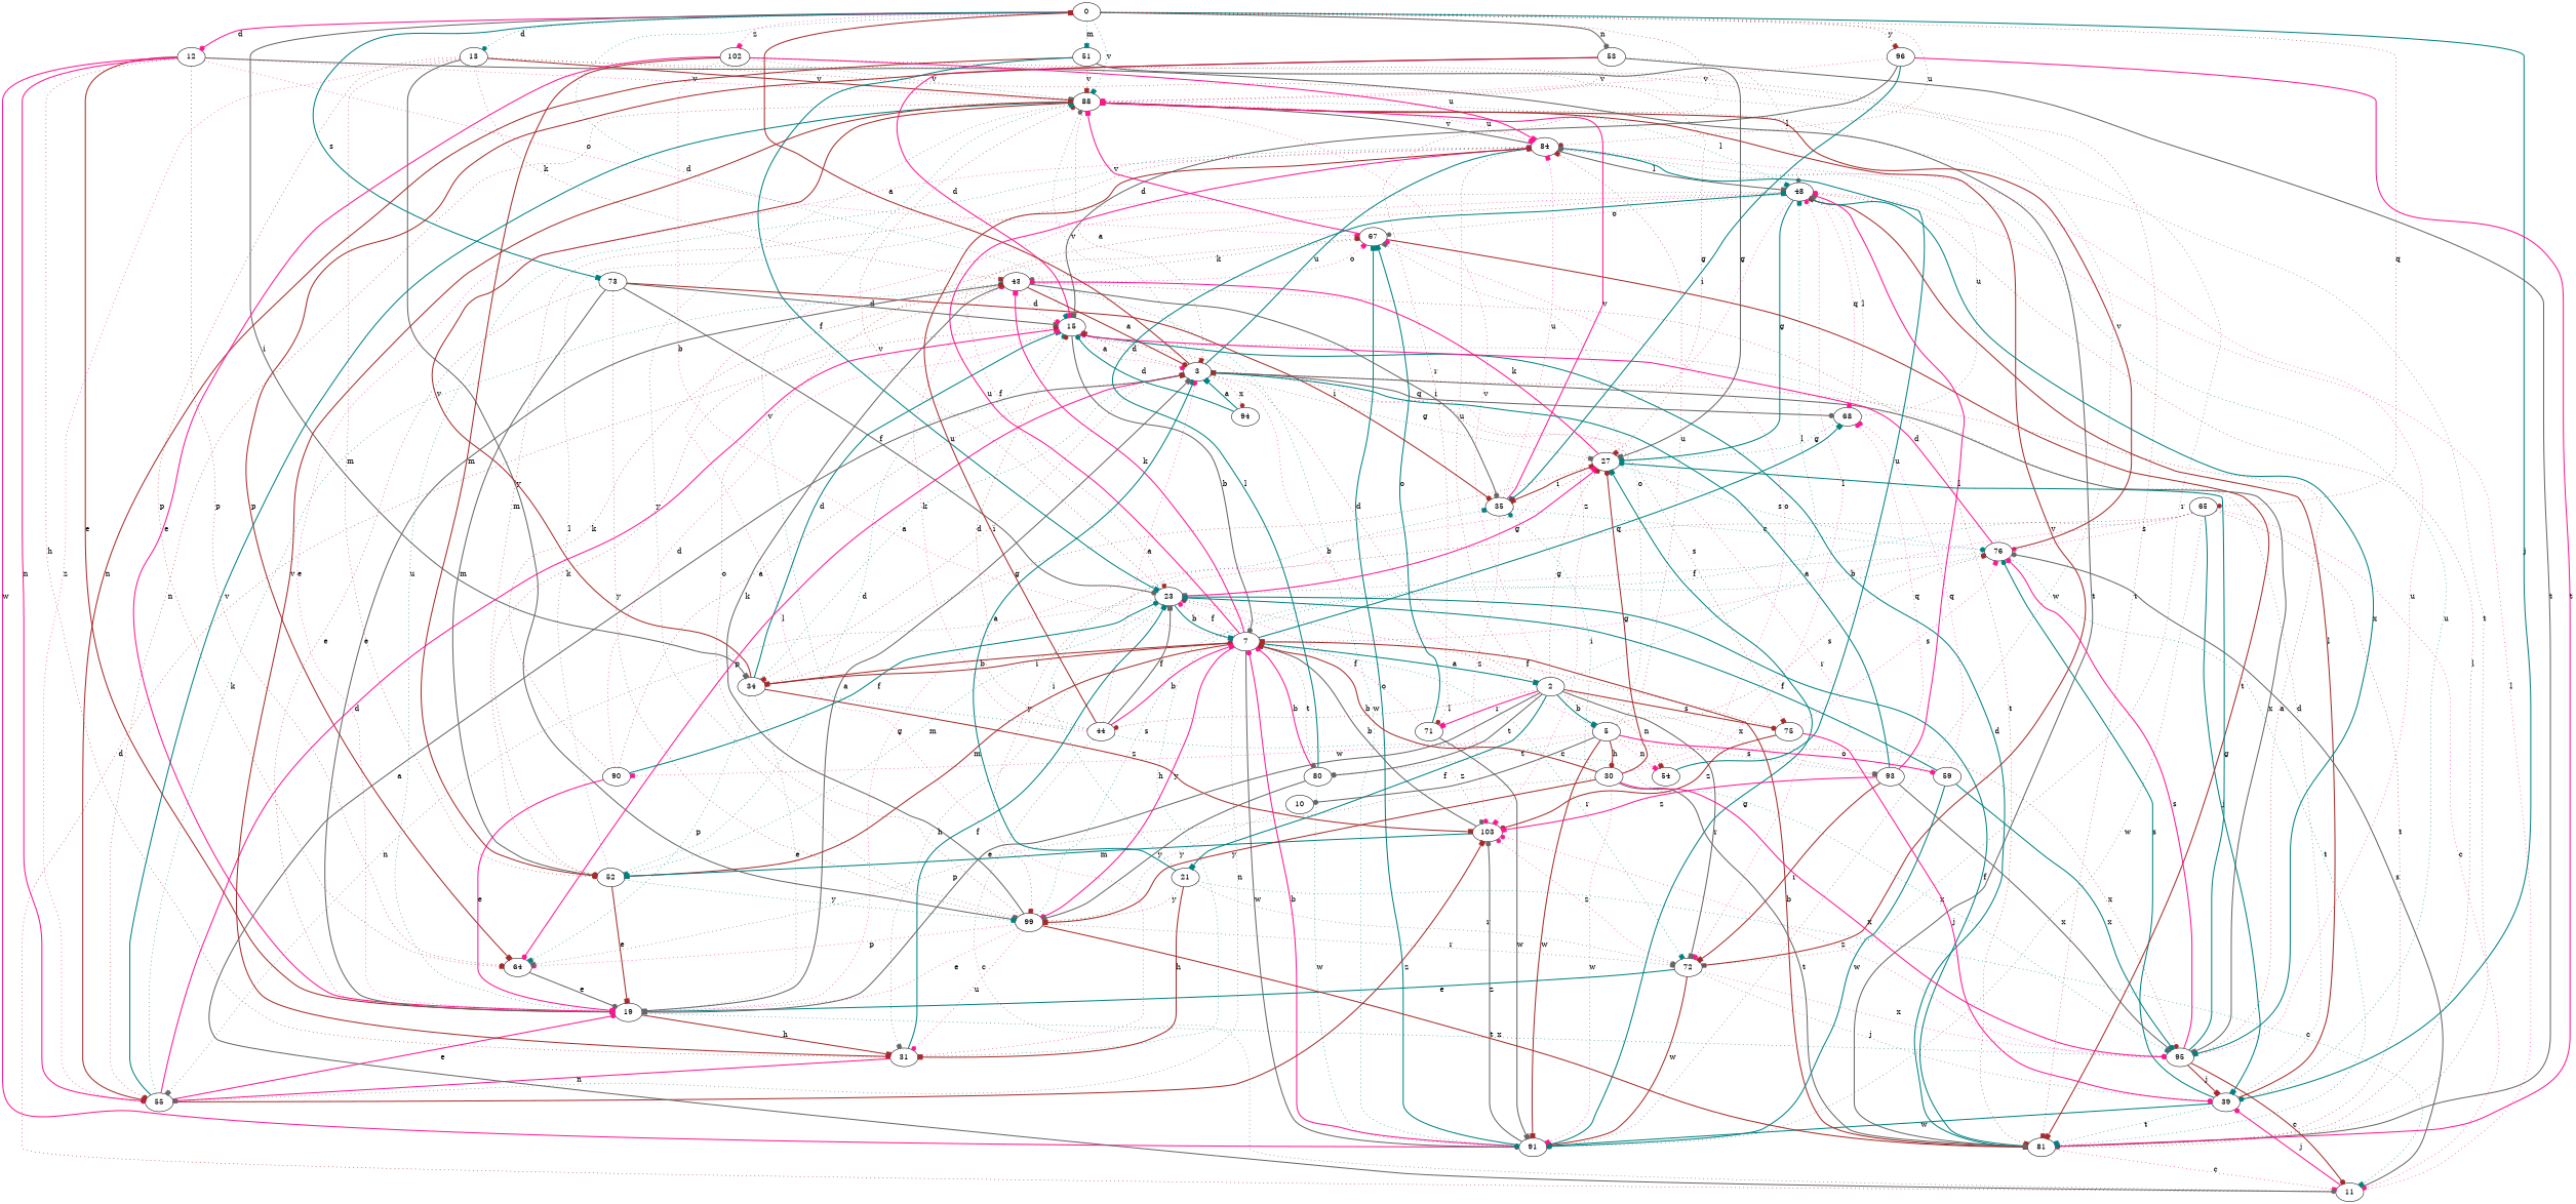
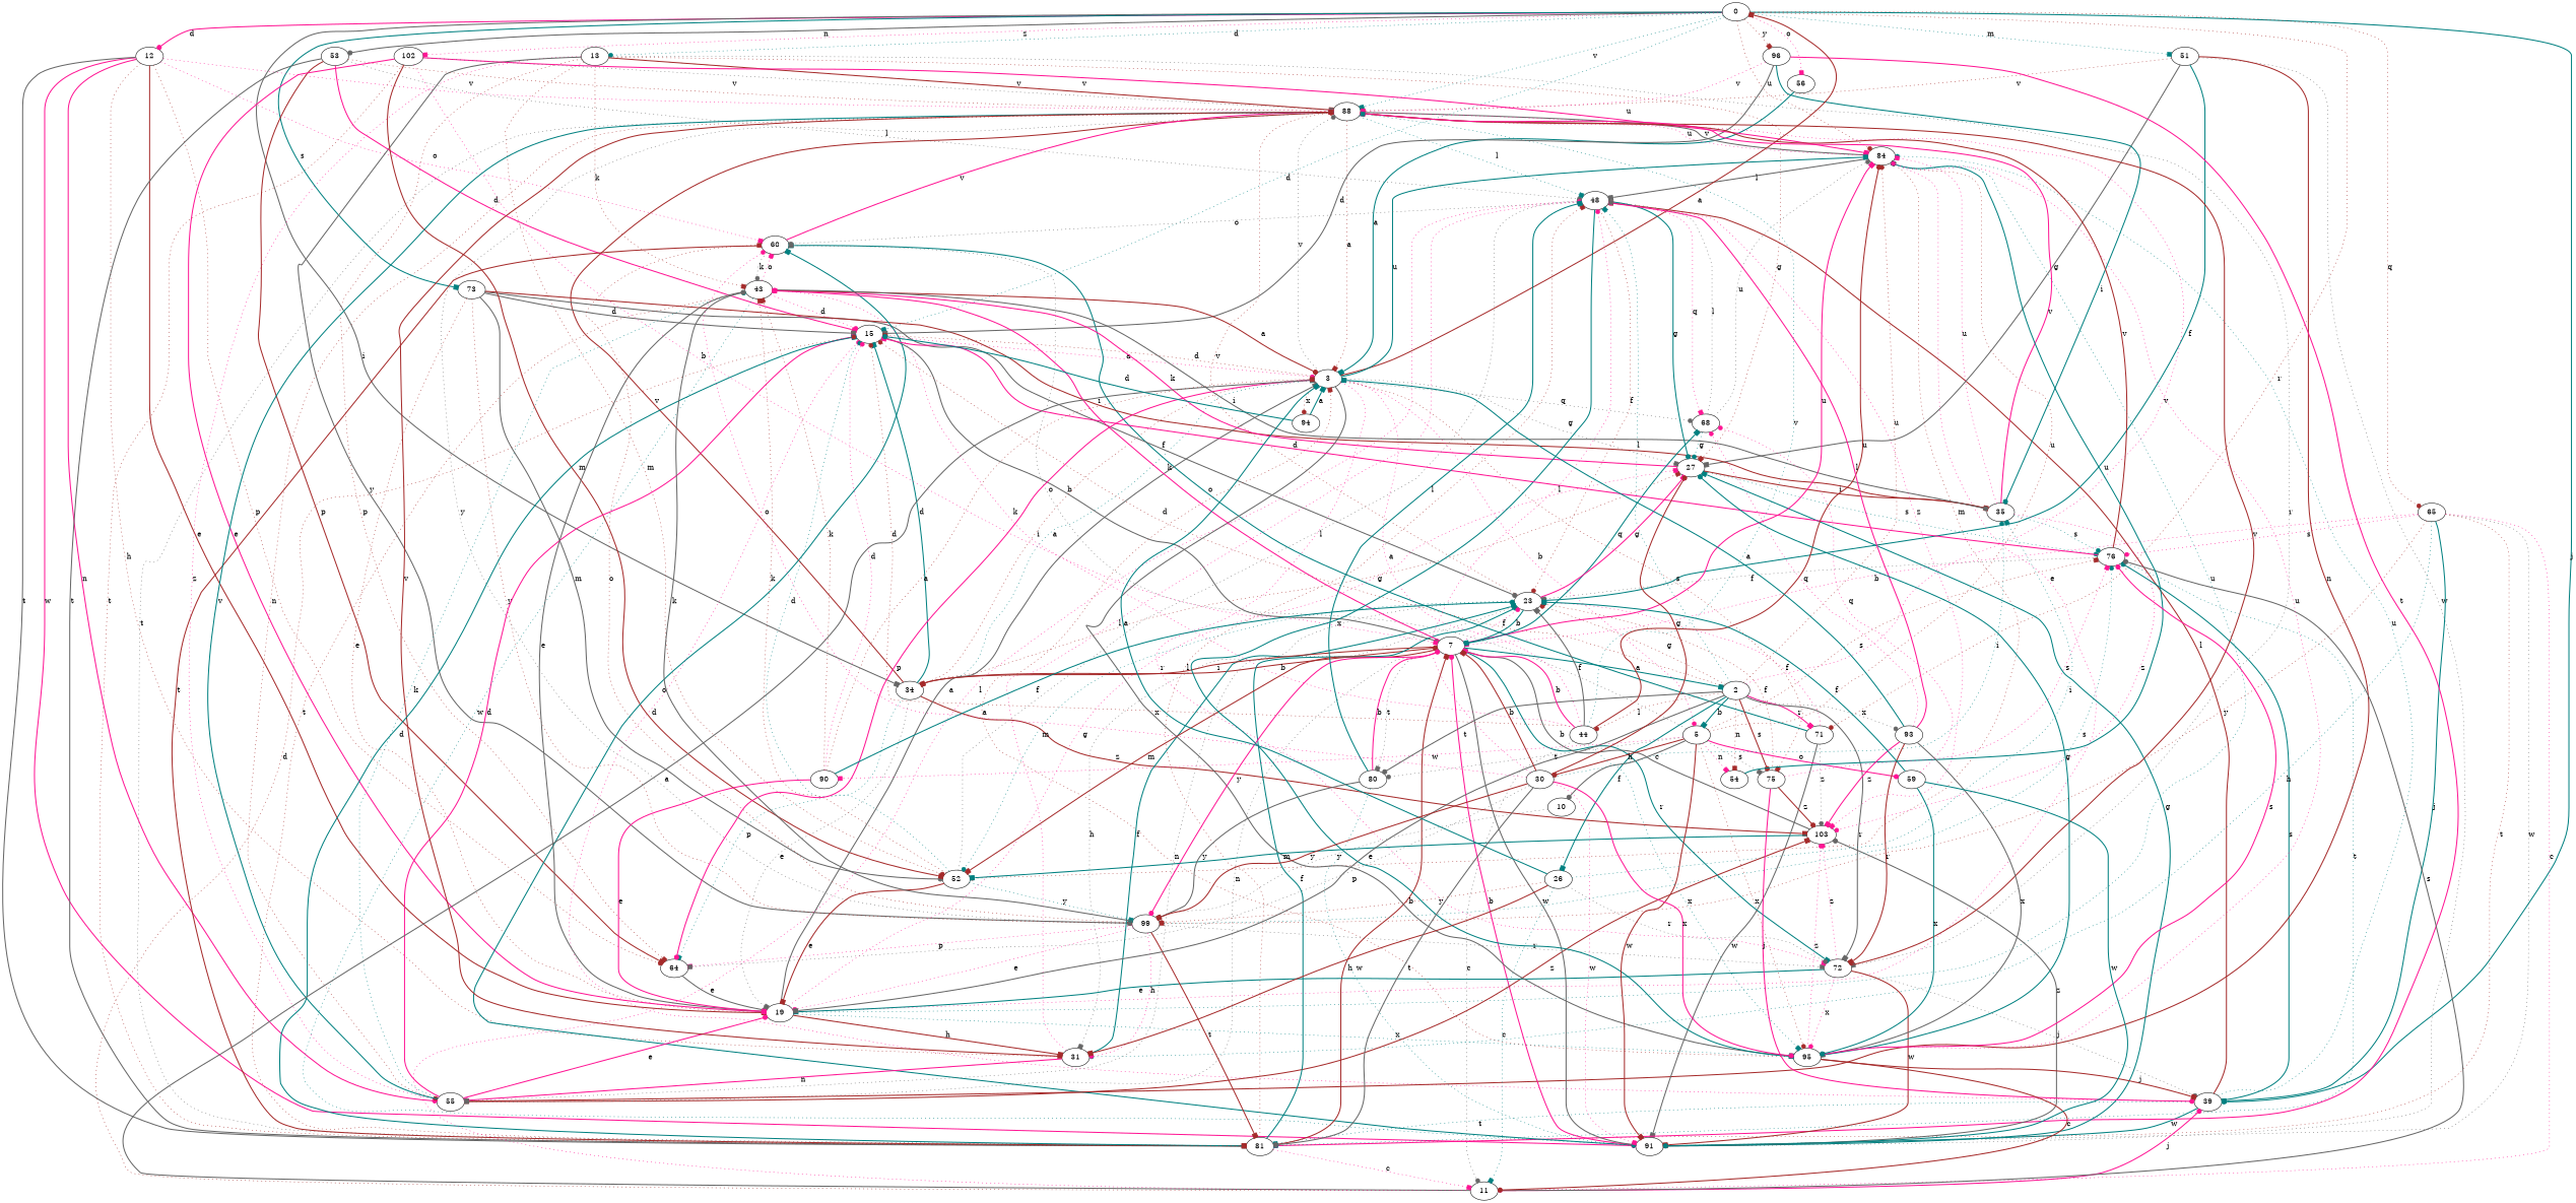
  strict digraph {
    edge [arrowhead=box color=brown style=dotted]
    0
    12
    13
    15
    34
    39
    51
    53
+   56
    65
    71
    73
    84
    88
    96
    102
    19
    64
-   60 [label=67]
+   60
    91
    55
    31
    81
    27
    72
    43
    52
    99
    3
    7
    103
    48
    76
    23
    11
    35
    2
    5
-   21
+   21 [label=26]
    44
    54
    75
    80
    93
    95
    10
    30
    59
    90
    68
    94
    0 -> 12 [arrowhead=dot color=deeppink label=d style=bold]
    0 -> 13 [arrowhead=dot color=teal label=d]
    0 -> 15 [color=teal label=d]
    0 -> 34 [color=gray40 label=i style=bold]
    0 -> 39 [arrowhead=dot color=teal label=j style=bold]
    0 -> 51 [color=teal label=m]
    0 -> 53 [arrowhead=dot color=gray40 label=n style=bold]
+   0 -> 56 [color=deeppink label=o]
    0 -> 65 [arrowhead=dot label=q]
    0 -> 71 [arrowhead=dot label=r]
    0 -> 73 [color=teal label=s style=bold]
    0 -> 84 [arrowhead=dot label=u]
    0 -> 88 [color=teal label=v]
    0 -> 96 [label=y]
    0 -> 102 [color=deeppink label=z]
    12 -> 88 [arrowhead=dot color=deeppink label=v]
    12 -> 19 [label=e style=bold]
    12 -> 64 [arrowhead=dot label=p]
    12 -> 60 [color=deeppink label=o]
    12 -> 91 [arrowhead=dot color=deeppink label=w style=bold]
    12 -> 55 [arrowhead=dot color=deeppink label=n style=bold]
    12 -> 31 [label=h]
    12 -> 81 [color=gray40 label=t style=bold]
    13 -> 88 [label=v style=bold]
    13 -> 64 [label=p]
    13 -> 55 [arrowhead=dot color=deeppink label=z]
    13 -> 27 [label=g]
    13 -> 72 [color=gray40 label=r]
    13 -> 43 [label=k]
    13 -> 52 [arrowhead=dot label=m]
    13 -> 99 [arrowhead=dot color=gray40 label=y style=bold]
    15 -> 3 [arrowhead=dot color=deeppink label=a]
    15 -> 7 [arrowhead=dot color=gray40 label=b style=bold]
    34 -> 15 [color=teal label=d style=bold]
    34 -> 88 [arrowhead=dot label=v style=bold]
    34 -> 19 [color=gray40 label=e]
    34 -> 64 [color=teal label=p]
    34 -> 27 [label=g]
    34 -> 3 [color=teal label=a]
    34 -> 7 [arrowhead=dot label=b style=bold]
    34 -> 103 [label=z style=bold]
-   39 -> 15 [arrowhead=dot color=gray40 label=d]
+   39 -> 15 [arrowhead=dot color=deeppink label=d]
    39 -> 84 [arrowhead=dot color=teal label=u]
    39 -> 91 [arrowhead=dot color=teal label=w style=bold]
    39 -> 81 [color=teal label=t]
    39 -> 48 [label=l style=bold]
    39 -> 76 [arrowhead=dot color=teal label=s style=bold]
    51 -> 88 [label=v]
    51 -> 91 [color=gray40 label=w]
    51 -> 55 [label=n style=bold]
    51 -> 27 [color=gray40 label=g style=bold]
    51 -> 23 [color=teal label=f style=bold]
    53 -> 15 [color=deeppink label=d style=bold]
    53 -> 88 [arrowhead=dot label=v]
    53 -> 64 [label=p style=bold]
    53 -> 81 [arrowhead=dot color=gray40 label=t style=bold]
    53 -> 48 [arrowhead=dot color=gray40 label=l]
+   56 -> 3 [color=teal label=a style=bold]
    65 -> 39 [color=teal label=j style=bold]
    65 -> 91 [color=gray40 label=w]
    65 -> 31 [arrowhead=dot color=teal label=h]
    65 -> 81 [arrowhead=dot label=t]
    65 -> 99 [label=y]
    65 -> 7 [color=deeppink label=b]
    65 -> 76 [arrowhead=dot color=deeppink label=s]
    65 -> 11 [arrowhead=dot color=deeppink label=c]
    71 -> 60 [color=teal label=o style=bold]
    71 -> 91 [color=gray40 label=w style=bold]
    71 -> 103 [arrowhead=dot color=gray40 label=z]
    71 -> 23 [arrowhead=dot color=deeppink label=f]
    73 -> 15 [color=gray40 label=d style=bold]
    73 -> 19 [label=e]
    73 -> 52 [arrowhead=dot color=gray40 label=m style=bold]
    73 -> 99 [arrowhead=dot label=y]
    73 -> 23 [arrowhead=dot color=gray40 label=f style=bold]
    73 -> 35 [arrowhead=dot label=i style=bold]
    84 -> 88 [arrowhead=dot color=gray40 label=v style=bold]
    84 -> 19 [color=deeppink label=e]
    84 -> 52 [arrowhead=dot label=m]
    84 -> 48 [color=gray40 label=l style=bold]
    88 -> 84 [color=deeppink label=u]
    88 -> 55 [arrowhead=dot label=n]
    88 -> 81 [arrowhead=dot color=gray40 label=t]
    88 -> 99 [color=gray40 label=y]
    88 -> 3 [label=a]
    88 -> 48 [color=teal label=l]
    96 -> 15 [color=gray40 label=d style=bold]
    96 -> 88 [color=deeppink label=v]
    96 -> 81 [arrowhead=dot color=deeppink label=t style=bold]
    96 -> 35 [arrowhead=dot color=teal label=i style=bold]
    102 -> 84 [color=deeppink label=u style=bold]
    102 -> 88 [color=gray40 label=v]
    102 -> 19 [arrowhead=dot color=deeppink label=e style=bold]
    102 -> 81 [label=t]
    102 -> 52 [label=m style=bold]
    102 -> 7 [color=deeppink label=b]
    19 -> 84 [color=teal label=u]
    19 -> 31 [label=h style=bold]
    19 -> 27 [color=deeppink label=g]
    19 -> 3 [color=gray40 label=a style=bold]
    19 -> 95 [arrowhead=dot color=teal label=x]
    64 -> 19 [arrowhead=dot color=gray40 label=e style=bold]
    60 -> 88 [color=deeppink label=v style=bold]
    60 -> 81 [label=t style=bold]
    60 -> 43 [arrowhead=dot color=gray40 label=k]
    91 -> 60 [color=teal label=o style=bold]
    91 -> 27 [color=teal label=g style=bold]
    91 -> 7 [arrowhead=dot color=deeppink label=b style=bold]
    91 -> 103 [arrowhead=dot color=gray40 label=z style=bold]
    55 -> 15 [color=deeppink label=d style=bold]
    55 -> 88 [arrowhead=dot color=teal label=v style=bold]
    55 -> 19 [arrowhead=dot color=deeppink label=e style=bold]
    55 -> 43 [arrowhead=dot color=teal label=k]
    55 -> 103 [label=z style=bold]
    31 -> 88 [label=v style=bold]
    31 -> 55 [arrowhead=dot color=deeppink label=n style=bold]
    31 -> 48 [color=deeppink label=l]
    31 -> 23 [color=teal label=f style=bold]
    81 -> 15 [color=teal label=d style=bold]
    81 -> 7 [label=b style=bold]
    81 -> 48 [label=l]
    81 -> 23 [arrowhead=dot color=teal label=f style=bold]
    81 -> 11 [color=deeppink label=c]
    27 -> 43 [arrowhead=dot color=deeppink label=k style=bold]
    27 -> 76 [arrowhead=dot color=teal label=s]
    27 -> 35 [label=i style=bold]
    72 -> 39 [arrowhead=dot color=gray40 label=j]
    72 -> 88 [label=v style=bold]
    72 -> 19 [color=teal label=e style=bold]
    72 -> 91 [label=w style=bold]
    72 -> 103 [arrowhead=dot color=deeppink label=z]
    72 -> 95 [arrowhead=dot color=deeppink label=x]
    43 -> 15 [arrowhead=dot color=deeppink label=d]
    43 -> 19 [arrowhead=dot color=gray40 label=e style=bold]
    43 -> 60 [color=deeppink label=o]
    43 -> 91 [arrowhead=dot color=teal label=w]
    43 -> 81 [label=t]
    43 -> 3 [arrowhead=dot label=a style=bold]
    43 -> 35 [arrowhead=dot color=gray40 label=i style=bold]
    52 -> 15 [arrowhead=dot color=teal label=d]
    52 -> 19 [label=e style=bold]
    52 -> 43 [label=k]
    52 -> 99 [color=teal label=y]
    52 -> 48 [color=gray40 label=l]
    99 -> 19 [arrowhead=dot color=deeppink label=e]
    99 -> 64 [color=deeppink label=p]
    99 -> 60 [label=o]
-   99 -> 31 [arrowhead=dot color=deeppink label=u]
+   99 -> 31 [arrowhead=dot color=deeppink label=h]
    99 -> 81 [label=t style=bold]
    99 -> 72 [color=gray40 label=r]
    99 -> 43 [arrowhead=dot color=gray40 label=k style=bold]
    99 -> 76 [arrowhead=dot color=teal label=s]
    3 -> 0 [label=a style=bold]
    3 -> 15 [label=d]
    3 -> 34 [label=i]
    3 -> 84 [color=teal label=u style=bold]
    3 -> 88 [arrowhead=dot color=gray40 label=v]
    3 -> 64 [arrowhead=dot color=deeppink label=p style=bold]
    3 -> 27 [color=gray40 label=g]
    3 -> 72 [color=deeppink label=r]
    3 -> 5 [arrowhead=dot color=deeppink label=b]
    3 -> 75 [label=s]
    3 -> 95 [color=gray40 label=x style=bold]
-   3 -> 68 [arrowhead=dot color=gray40 label=q style=bold]
+   3 -> 68 [arrowhead=dot color=gray40 label=q]
    3 -> 94 [arrowhead=dot label=x]
    7 -> 34 [label=i style=bold]
    7 -> 84 [color=deeppink label=u style=bold]
    7 -> 91 [arrowhead=dot color=gray40 label=w style=bold]
    7 -> 55 [color=gray40 label=n]
-   7 -> 72 [color=teal label=r]
+   7 -> 72 [color=teal label=r style=bold]
    7 -> 43 [color=deeppink label=k style=bold]
    7 -> 52 [label=m style=bold]
    7 -> 99 [arrowhead=dot color=deeppink label=y style=bold]
    7 -> 23 [arrowhead=dot color=deeppink label=f]
    7 -> 2 [color=teal label=a style=bold]
    7 -> 80 [color=gray40 label=t]
    7 -> 68 [color=teal label=q style=bold]
    103 -> 52 [color=teal label=m style=bold]
    103 -> 7 [color=gray40 label=b style=bold]
    48 -> 60 [arrowhead=dot color=gray40 label=o]
    48 -> 27 [arrowhead=dot color=teal label=g style=bold]
    48 -> 103 [color=deeppink label=z]
    48 -> 23 [arrowhead=dot label=f]
    48 -> 95 [color=teal label=x style=bold]
    48 -> 68 [color=deeppink label=q]
    76 -> 15 [color=deeppink label=d style=bold]
    76 -> 88 [arrowhead=dot label=v style=bold]
    76 -> 81 [color=teal label=t]
    76 -> 23 [color=gray40 label=f]
    23 -> 88 [arrowhead=dot label=v]
    23 -> 55 [color=gray40 label=n]
    23 -> 31 [color=gray40 label=h]
    23 -> 27 [color=deeppink label=g style=bold]
    23 -> 52 [arrowhead=dot color=teal label=m]
    23 -> 7 [color=teal label=b style=bold]
    11 -> 15 [arrowhead=dot label=d]
    11 -> 39 [arrowhead=dot color=deeppink label=j style=bold]
    11 -> 3 [color=gray40 label=a style=bold]
    11 -> 48 [arrowhead=dot color=deeppink label=l]
    11 -> 76 [arrowhead=dot color=gray40 label=s style=bold]
    35 -> 84 [color=deeppink label=u]
    35 -> 88 [color=deeppink label=v style=bold]
    35 -> 103 [arrowhead=dot color=deeppink label=z]
-   35 -> 76 [arrowhead=dot color=teal label=c]
+   35 -> 76 [arrowhead=dot color=teal label=s]
    2 -> 15 [arrowhead=dot label=d]
    2 -> 71 [color=deeppink label=r style=bold]
    2 -> 84 [arrowhead=dot label=u]
    2 -> 88 [color=deeppink label=v]
    2 -> 19 [color=gray40 label=e style=bold]
-   2 -> 27 [arrowhead=dot label=g]
+   2 -> 23 [arrowhead=dot label=g]
    2 -> 72 [color=gray40 label=r style=bold]
    2 -> 48 [color=teal label=l]
    2 -> 5 [color=teal label=b style=bold]
    2 -> 21 [color=teal label=f style=bold]
    2 -> 44 [arrowhead=dot label=l]
    2 -> 54 [label=n]
    2 -> 75 [arrowhead=dot label=s style=bold]
    2 -> 80 [arrowhead=dot color=gray40 label=t style=bold]
    2 -> 93 [arrowhead=dot color=gray40 label=x]
    5 -> 84 [label=u]
    5 -> 60 [color=gray40 label=o]
    5 -> 91 [label=w style=bold]
    5 -> 76 [label=s]
    5 -> 54 [color=deeppink label=n]
-   5 -> 93 [color=gray40 label=s]
+   5 -> 75 [color=gray40 label=s]
    5 -> 80 [arrowhead=dot color=gray40 label=t]
    5 -> 95 [arrowhead=dot label=x]
    5 -> 10 [arrowhead=dot color=gray40 label=c style=bold]
    5 -> 30 [arrowhead=dot label=h style=bold]
    5 -> 59 [arrowhead=dot color=deeppink label=o style=bold]
    5 -> 90 [color=deeppink label=w]
    21 -> 31 [label=h style=bold]
    21 -> 72 [arrowhead=dot color=gray40 label=r]
    21 -> 99 [arrowhead=dot label=y]
    21 -> 3 [color=teal label=a style=bold]
    21 -> 11 [color=teal label=c]
    21 -> 35 [color=teal label=i]
    44 -> 15 [arrowhead=dot label=d]
    44 -> 84 [arrowhead=dot label=u style=bold]
    44 -> 88 [color=teal label=v]
    44 -> 43 [arrowhead=dot color=deeppink label=k]
    44 -> 3 [arrowhead=dot color=deeppink label=a]
    44 -> 7 [color=deeppink label=b style=bold]
    44 -> 23 [color=gray40 label=f style=bold]
    44 -> 11 [arrowhead=dot color=gray40 label=c]
    44 -> 95 [color=teal label=x]
    54 -> 84 [arrowhead=dot color=teal label=u style=bold]
    75 -> 39 [arrowhead=dot color=deeppink label=j style=bold]
    75 -> 103 [arrowhead=dot label=z style=bold]
    75 -> 76 [color=deeppink label=s]
    75 -> 23 [arrowhead=dot label=f]
    80 -> 91 [arrowhead=dot color=teal label=w]
    80 -> 99 [arrowhead=dot color=gray40 label=y style=bold]
    80 -> 7 [arrowhead=dot color=deeppink label=b style=bold]
    80 -> 48 [color=teal label=l style=bold]
    93 -> 72 [label=r style=bold]
    93 -> 3 [color=teal label=a style=bold]
    93 -> 103 [color=deeppink label=z style=bold]
    93 -> 48 [arrowhead=dot color=deeppink label=l style=bold]
    93 -> 95 [color=gray40 label=x style=bold]
    93 -> 68 [arrowhead=dot color=deeppink label=q]
    95 -> 39 [label=j style=bold]
    95 -> 84 [arrowhead=dot color=deeppink label=u]
    95 -> 27 [arrowhead=dot color=teal label=g style=bold]
    95 -> 3 [label=a]
    95 -> 103 [arrowhead=dot color=deeppink label=z]
    95 -> 76 [arrowhead=dot color=deeppink label=s style=bold]
    95 -> 11 [arrowhead=dot label=c style=bold]
    10 -> 99 [arrowhead=dot color=gray40 label=y]
    30 -> 64 [color=gray40 label=p]
    30 -> 60 [arrowhead=dot color=deeppink label=o]
    30 -> 91 [color=deeppink label=w]
    30 -> 81 [arrowhead=dot color=gray40 label=t style=bold]
    30 -> 27 [arrowhead=dot label=g style=bold]
    30 -> 99 [label=y style=bold]
    30 -> 7 [label=b style=bold]
    30 -> 48 [arrowhead=dot color=deeppink label=l]
    30 -> 35 [arrowhead=dot color=teal label=i]
    30 -> 95 [arrowhead=dot color=deeppink label=x style=bold]
    59 -> 91 [arrowhead=dot color=teal label=w style=bold]
    59 -> 23 [color=teal label=f style=bold]
    59 -> 95 [arrowhead=dot color=teal label=x style=bold]
    59 -> 68 [arrowhead=dot color=deeppink label=q]
    90 -> 15 [arrowhead=dot color=deeppink label=d]
    90 -> 19 [color=deeppink label=e style=bold]
    90 -> 43 [label=k]
    90 -> 3 [label=a]
    90 -> 23 [arrowhead=dot color=teal label=f style=bold]
    68 -> 84 [arrowhead=dot color=gray40 label=u]
    68 -> 27 [arrowhead=dot color=teal label=g]
    68 -> 48 [color=gray40 label=l]
    94 -> 15 [arrowhead=dot color=teal label=d style=bold]
    94 -> 3 [color=teal label=a style=bold]
  }
